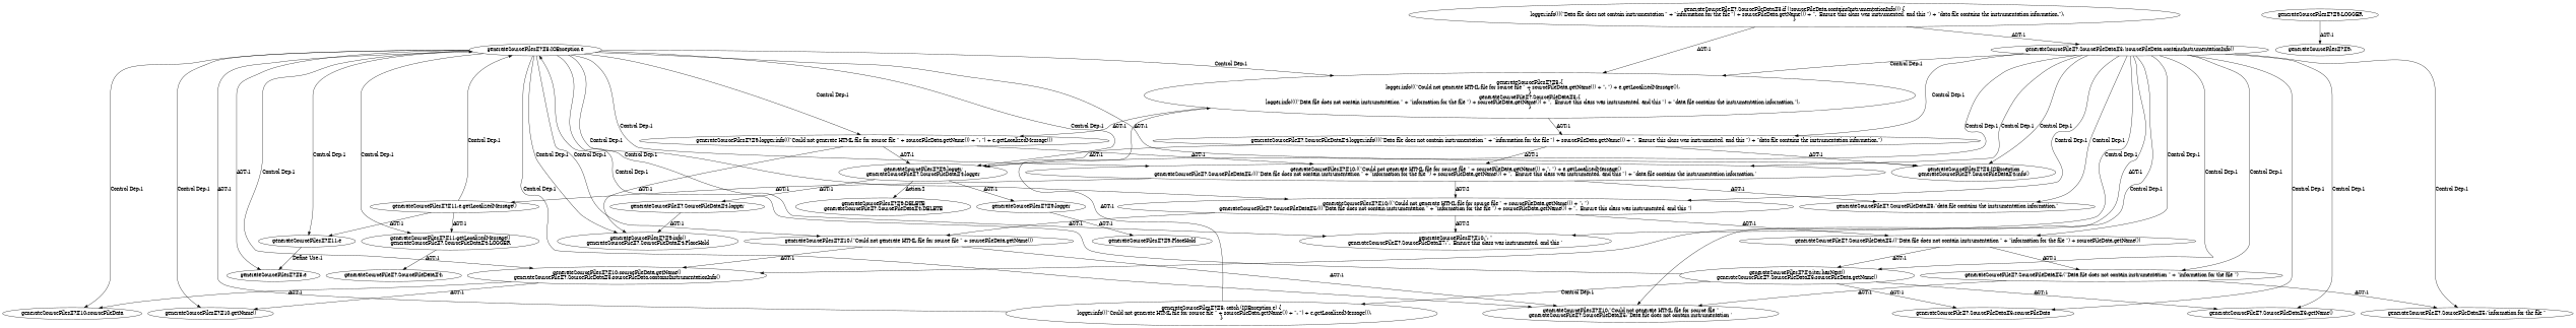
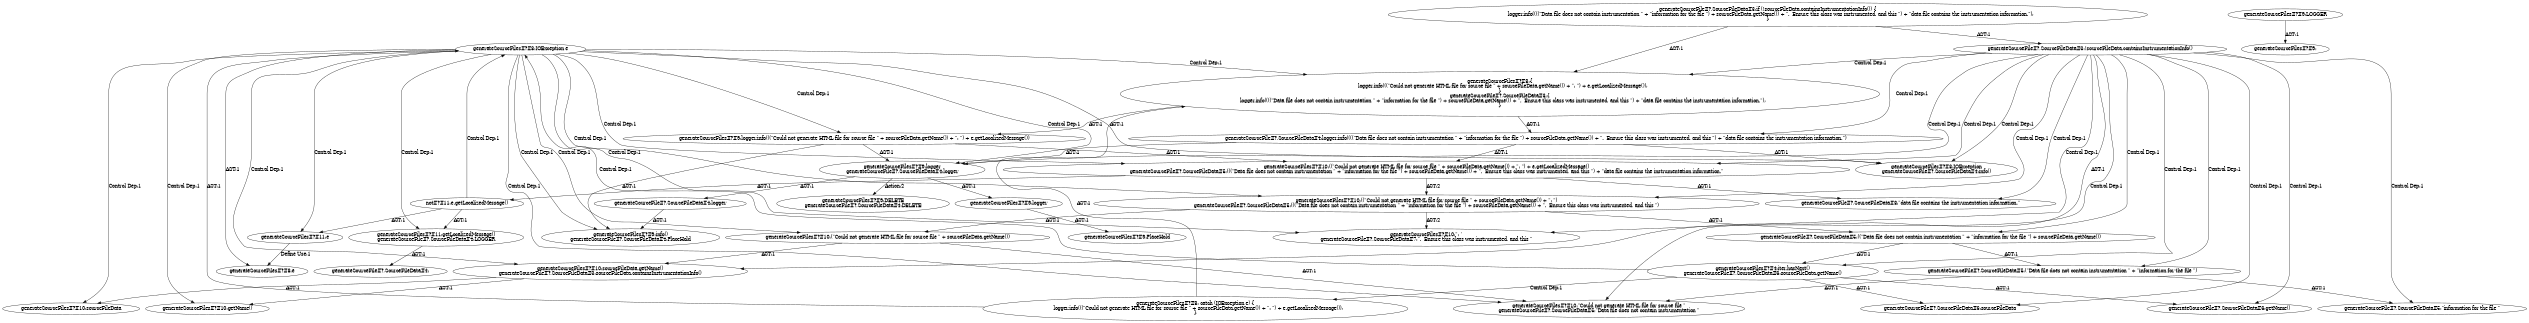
  digraph {
    node [shape=ellipse]
    n1 [label="generateSourceFiles#?#9:DELETE\ngenerateSourceFile#?,SourceFileData#4:DELETE"]
    n2 [label="generateSourceFiles#?#9:logger\ngenerateSourceFile#?,SourceFileData#4:logger"]
    n3 [label="generateSourceFiles#?#9:logger"]
    n4 [label="generateSourceFile#?,SourceFileData#4:logger"]
    n5 [label="generateSourceFiles#?#9:PlaceHold"]
    n6 [label="generateSourceFiles#?#9:info()\ngenerateSourceFile#?,SourceFileData#4:PlaceHold"]
    n7 [label="generateSourceFiles#?#8:IOException e"]
    n8 [label="generateSourceFiles#?#8:e"]
    n9 [label="generateSourceFiles#?#8:IOException\ngenerateSourceFile#?,SourceFileData#4:info()"]
    n10 [label="generateSourceFiles#?#8:\{\n    logger.info(((\"Could not generate HTML file for source file \" + sourceFileData.getName()) + \": \") + e.getLocalizedMessage());\n\}\ngenerateSourceFile#?,SourceFileData#3:\{\n    logger.info((((\"Data file does not contain instrumentation \" + \"information for the file \") + sourceFileData.getName()) + \".  Ensure this class was instrumented, and this \") + \"data file contains the instrumentation information.\");\n\}"]
    n11 [label="generateSourceFiles#?#9:logger.info(((\"Could not generate HTML file for source file \" + sourceFileData.getName()) + \": \") + e.getLocalizedMessage())"]
    n12 [label="generateSourceFiles#?#10:((\"Could not generate HTML file for source file \" + sourceFileData.getName()) + \": \") + e.getLocalizedMessage()\ngenerateSourceFile#?,SourceFileData#5:(((\"Data file does not contain instrumentation \" + \"information for the file \") + sourceFileData.getName()) + \".  Ensure this class was instrumented, and this \") + \"data file contains the instrumentation information.\""]
    n13 [label="generateSourceFiles#?#10:((\"Could not generate HTML file for source file \" + sourceFileData.getName()) + \": \")\ngenerateSourceFile#?,SourceFileData#5:(((\"Data file does not contain instrumentation \" + \"information for the file \") + sourceFileData.getName()) + \".  Ensure this class was instrumented, and this \")"]
    n14 [label="generateSourceFiles#?#10:(\"Could not generate HTML file for source file \" + sourceFileData.getName())"]
    n15 [label="generateSourceFiles#?#10:\"Could not generate HTML file for source file \"\ngenerateSourceFile#?,SourceFileData#5:\"Data file does not contain instrumentation \""]
    n16 [label="generateSourceFiles#?#10:sourceFileData.getName()\ngenerateSourceFile#?,SourceFileData#3:sourceFileData.containsInstrumentationInfo()"]
    n17 [label="generateSourceFiles#?#10:getName()"]
    n18 [label="generateSourceFiles#?#10:sourceFileData"]
    n19 [label="generateSourceFiles#?#10:\": \"\ngenerateSourceFile#?,SourceFileData#7:\".  Ensure this class was instrumented, and this \""]
    n20 [label="generateSourceFiles#?#11:getLocalizedMessage()\ngenerateSourceFile#?,SourceFileData#4:LOGGER"]
    n21 [label="generateSourceFiles#?#11:e"]
    n22 [label="generateSourceFile#?,SourceFileData#4:logger.info((((\"Data file does not contain instrumentation \" + \"information for the file \") + sourceFileData.getName()) + \".  Ensure this class was instrumented, and this \") + \"data file contains the instrumentation information.\")"]
-   n23 [label="generateSourceFiles#?#11:e.getLocalizedMessage()"]
+   n23 [label="not#?#11:e.getLocalizedMessage()"]
    n24 [label="generateSourceFile#?,SourceFileData#8:\"data file contains the instrumentation information.\""]
    n25 [label="generateSourceFile#?,SourceFileData#5:((\"Data file does not contain instrumentation \" + \"information for the file \") + sourceFileData.getName())"]
    n26 [label="generateSourceFile#?,SourceFileData#4:"]
    n27 [label="generateSourceFiles#?#4:iter.hasNext()\ngenerateSourceFile#?,SourceFileData#6:sourceFileData.getName()"]
    n28 [label="generateSourceFiles#?#8: catch (IOException e) \{\n    logger.info(((\"Could not generate HTML file for source file \" + sourceFileData.getName()) + \": \") + e.getLocalizedMessage());\n\}"]
    n29 [label="generateSourceFile#?,SourceFileData#6:getName()"]
    n30 [label="generateSourceFile#?,SourceFileData#6:sourceFileData"]
    n31 [label="generateSourceFile#?,SourceFileData#5:(\"Data file does not contain instrumentation \" + \"information for the file \")"]
    n32 [label="generateSourceFiles#?#9:LOGGER"]
    n33 [label="generateSourceFiles#?#9:"]
    n34 [label="generateSourceFile#?,SourceFileData#3:!sourceFileData.containsInstrumentationInfo()"]
    n35 [label="generateSourceFile#?,SourceFileData#5:\"information for the file \""]
    n36 [label="generateSourceFile#?,SourceFileData#3:if (!sourceFileData.containsInstrumentationInfo()) \{\n    logger.info((((\"Data file does not contain instrumentation \" + \"information for the file \") + sourceFileData.getName()) + \".  Ensure this class was instrumented, and this \") + \"data file contains the instrumentation information.\");\n\}"]
    n2 -> n1 [label="Action:2"]
    n2 -> n3 [label="AST:1"]
    n2 -> n4 [label="AST:1"]
    n3 -> n5 [label="AST:1"]
    n4 -> n6 [label="AST:1"]
    n7 -> n2 [label="Control Dep:1"]
    n7 -> n6 [label="Control Dep:1"]
    n7 -> n8 [label="AST:1"]
    n7 -> n9 [label="AST:1"]
    n7 -> n10 [label="Control Dep:1"]
    n7 -> n11 [label="Control Dep:1"]
    n7 -> n12 [label="Control Dep:1"]
    n7 -> n13 [label="Control Dep:1"]
    n7 -> n14 [label="Control Dep:1"]
    n7 -> n15 [label="Control Dep:1"]
    n7 -> n16 [label="Control Dep:1"]
    n7 -> n17 [label="Control Dep:1"]
    n7 -> n18 [label="Control Dep:1"]
    n7 -> n19 [label="Control Dep:1"]
    n7 -> n20 [label="Control Dep:1"]
    n7 -> n21 [label="Control Dep:1"]
    n10 -> n11 [label="AST:1"]
    n10 -> n22 [label="AST:1"]
    n11 -> n2 [label="AST:1"]
    n11 -> n6 [label="AST:1"]
    n11 -> n12 [label="AST:1"]
    n12 -> n13 [label="AST:2"]
    n12 -> n23 [label="AST:1"]
    n12 -> n24 [label="AST:1"]
    n13 -> n14 [label="AST:1"]
    n13 -> n19 [label="AST:2"]
    n13 -> n25 [label="AST:1"]
    n14 -> n15 [label="AST:1"]
    n14 -> n16 [label="AST:1"]
    n16 -> n17 [label="AST:1"]
    n16 -> n18 [label="AST:1"]
    n20 -> n26 [label="AST:1"]
    n21 -> n8 [label="Define Use:1"]
    n22 -> n2 [label="AST:1"]
    n22 -> n9 [label="AST:1"]
    n22 -> n12 [label="AST:1"]
    n23 -> n7 [label="Control Dep:1"]
    n23 -> n20 [label="AST:1"]
    n23 -> n21 [label="AST:1"]
    n25 -> n27 [label="AST:1"]
    n25 -> n31 [label="AST:1"]
    n27 -> n7 [label="Control Dep:1"]
    n27 -> n28 [label="Control Dep:1"]
    n27 -> n29 [label="AST:1"]
    n27 -> n30 [label="AST:1"]
    n28 -> n7 [label="AST:1"]
    n28 -> n10 [label="AST:1"]
    n31 -> n15 [label="AST:1"]
    n31 -> n35 [label="AST:1"]
    n32 -> n33 [label="AST:1"]
    n34 -> n2 [label="Control Dep:1"]
    n34 -> n9 [label="Control Dep:1"]
    n34 -> n10 [label="Control Dep:1"]
    n34 -> n12 [label="Control Dep:1"]
    n34 -> n13 [label="Control Dep:1"]
    n34 -> n15 [label="Control Dep:1"]
    n34 -> n16 [label="AST:1"]
    n34 -> n19 [label="Control Dep:1"]
    n34 -> n22 [label="Control Dep:1"]
    n34 -> n24 [label="Control Dep:1"]
    n34 -> n25 [label="Control Dep:1"]
    n34 -> n27 [label="Control Dep:1"]
    n34 -> n29 [label="Control Dep:1"]
    n34 -> n30 [label="Control Dep:1"]
    n34 -> n31 [label="Control Dep:1"]
    n34 -> n35 [label="Control Dep:1"]
    n36 -> n10 [label="AST:1"]
    n36 -> n34 [label="AST:1"]
  }
